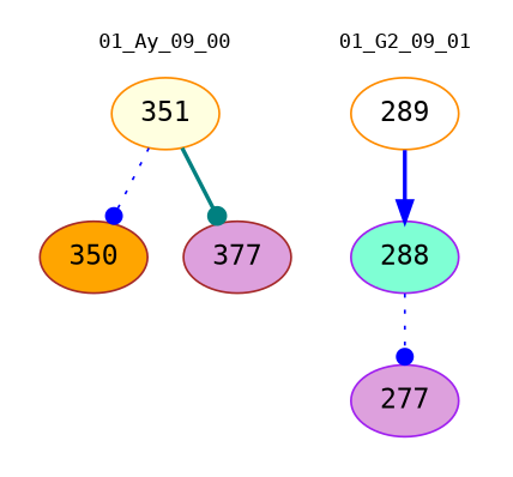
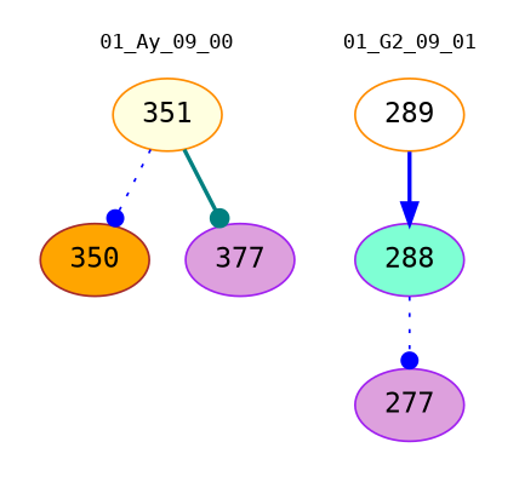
  digraph {
    fontname="DejaVu Sans Mono"
    node [color=darkorange fillcolor=plum fontname="DejaVu Sans Mono" style=filled]
    edge [arrowhead=dot color=blue fontname="DejaVu Sans Mono" style=dotted]
    n1 [fillcolor=lightyellow label=351]
    n2 [color=brown fillcolor=orange label=350]
-   n3 [color=brown label=377]
+   n3 [color=purple label=377]
    n4 [color=purple fillcolor=aquamarine label=288]
    n5 [color=purple label=277]
    n6 [fillcolor=white label=289]
    subgraph cluster_1 {
      color=white
      fontsize=10
      label="01_Ay_09_00"
      n1
      n2
      n3
    }
    subgraph cluster_2 {
      color=white
      fontsize=10
      label="01_G2_09_01"
      n4
      n5
      n6
    }
    n1 -> n2
    n1 -> n3 [color=teal style=bold]
    n4 -> n5
    n6 -> n4 [arrowhead=normal style=bold]
  }
